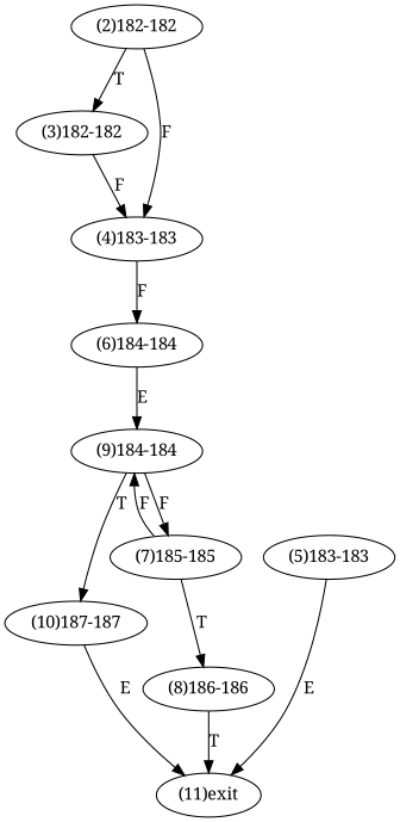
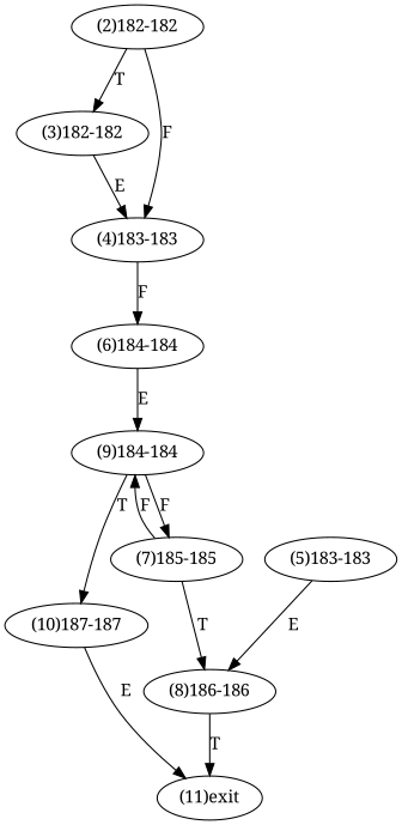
  digraph {
    fontname="Noto Serif"
    node [fontname="Noto Serif"]
    edge [fontname="Noto Serif"]
    n1 [label="(2)182-182"]
    n2 [label="(3)182-182"]
    n3 [label="(4)183-183"]
    n4 [label="(6)184-184"]
    n5 [label="(5)183-183"]
    n6 [label="(11)exit"]
    n7 [label="(9)184-184"]
    n8 [label="(7)185-185"]
    n9 [label="(10)187-187"]
    n10 [label="(8)186-186"]
    n1 -> n2 [label=T]
    n1 -> n3 [label=F]
-   n2 -> n3 [label=F]
+   n2 -> n3 [label=E]
    n3 -> n4 [label=F]
    n4 -> n7 [label=E]
-   n5 -> n6 [label=E]
+   n5 -> n10 [label=E]
    n7 -> n8 [label=F]
    n7 -> n9 [label=T]
    n8 -> n7 [label=F]
    n8 -> n10 [label=T]
    n9 -> n6 [label=E]
    n10 -> n6 [label=T]
  }
